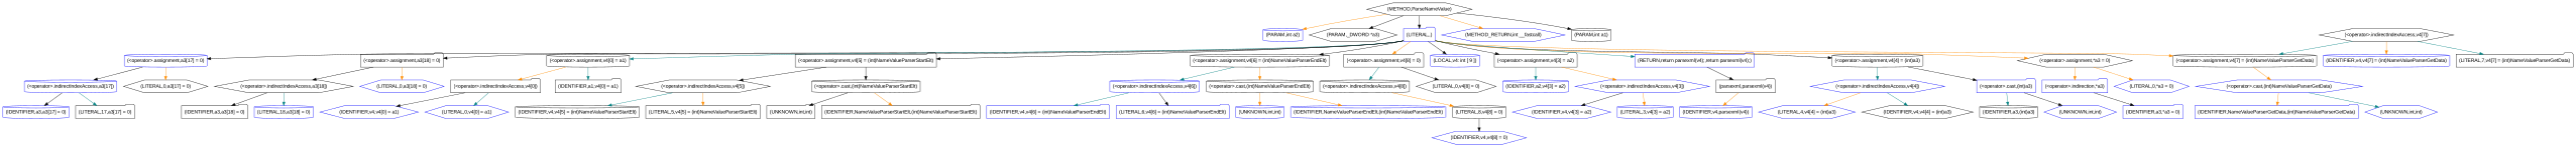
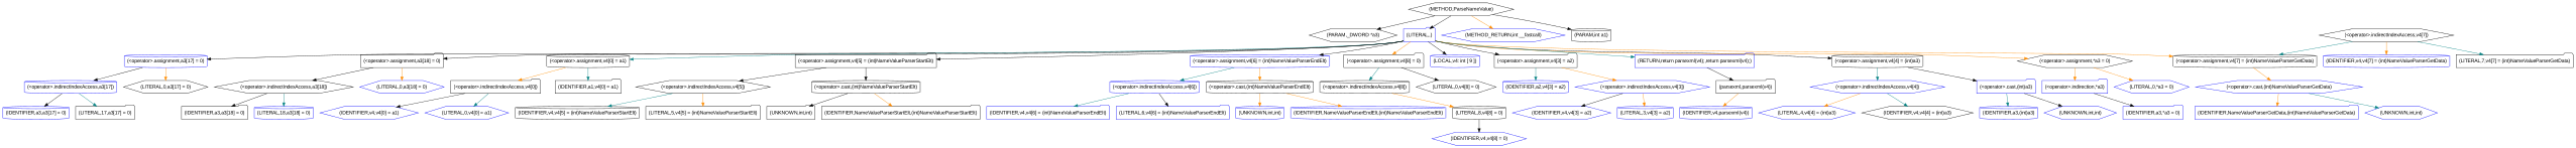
  digraph {
    fontname="Liberation Sans"
    node [color=blue fontname="Liberation Sans" shape=cylinder]
    edge [color=black fontname="Liberation Sans"]
    n1 [color=black label="(METHOD,ParseNameValue)" shape=hexagon]
    n2 [color=black label="(PARAM,int a1)"]
-   n3 [label="(PARAM,int a2)"]
    n4 [color=black label="(PARAM,_DWORD *a3)" shape=hexagon]
    n5 [label="(LITERAL,,)" shape=folder]
    n6 [label="(METHOD_RETURN,int __fastcall)" shape=hexagon]
    n7 [label="(LOCAL,v4: int [ 9 ])"]
    n8 [color=black label="(<operator>.assignment,v4[4] = (int)a3)"]
    n9 [color=black label="(<operator>.assignment,*a3 = 0)" shape=hexagon]
    n10 [label="(<operator>.assignment,a3[17] = 0)"]
    n11 [color=black label="(<operator>.assignment,a3[18] = 0)" shape=folder]
    n12 [color=black label="(<operator>.assignment,v4[0] = a1)"]
    n13 [color=black label="(<operator>.assignment,v4[5] = (int)NameValueParserStartElt)" shape=folder]
-   n14 [color=black label="(<operator>.assignment,v4[6] = (int)NameValueParserEndElt)"]
+   n14 [label="(<operator>.assignment,v4[6] = (int)NameValueParserEndElt)"]
    n15 [color=black label="(<operator>.assignment,v4[8] = 0)" shape=folder]
    n16 [color=black label="(<operator>.assignment,v4[7] = (int)NameValueParserGetData)"]
    n17 [color=black label="(<operator>.assignment,v4[3] = a2)" shape=folder]
    n18 [label="(RETURN,return parsexml(v4);,return parsexml(v4);)" shape=folder]
    n19 [label="(<operator>.indirectIndexAccess,v4[4])" shape=hexagon]
    n20 [label="(<operator>.cast,(int)a3)" shape=folder]
    n21 [label="(<operator>.indirection,*a3)" shape=folder]
    n22 [label="(LITERAL,0,*a3 = 0)" shape=hexagon]
    n23 [label="(<operator>.indirectIndexAccess,a3[17])"]
    n24 [color=black label="(LITERAL,0,a3[17] = 0)" shape=hexagon]
    n25 [color=black label="(<operator>.indirectIndexAccess,a3[18])" shape=hexagon]
    n26 [label="(LITERAL,0,a3[18] = 0)" shape=hexagon]
    n27 [color=black label="(<operator>.indirectIndexAccess,v4[0])" shape=folder]
    n28 [color=black label="(IDENTIFIER,a1,v4[0] = a1)" shape=folder]
    n29 [color=black label="(<operator>.indirectIndexAccess,v4[5])" shape=hexagon]
    n30 [color=black label="(<operator>.cast,(int)NameValueParserStartElt)"]
    n31 [label="(<operator>.indirectIndexAccess,v4[6])"]
    n32 [color=black label="(<operator>.cast,(int)NameValueParserEndElt)"]
    n33 [color=black label="(<operator>.indirectIndexAccess,v4[8])"]
    n34 [color=black label="(LITERAL,0,v4[8] = 0)" shape=hexagon]
    n35 [label="(<operator>.cast,(int)NameValueParserGetData)" shape=hexagon]
    n36 [label="(<operator>.indirectIndexAccess,v4[3])" shape=hexagon]
    n37 [label="(IDENTIFIER,a2,v4[3] = a2)"]
    n38 [color=black label="(parsexml,parsexml(v4))" shape=folder]
    n39 [color=black label="(IDENTIFIER,v4,v4[4] = (int)a3)" shape=hexagon]
    n40 [label="(LITERAL,4,v4[4] = (int)a3)" shape=hexagon]
    n41 [label="(UNKNOWN,int,int)" shape=hexagon]
-   n42 [color=black label="(IDENTIFIER,a3,(int)a3)"]
+   n42 [label="(IDENTIFIER,a3,(int)a3)"]
    n43 [label="(IDENTIFIER,a3,*a3 = 0)" shape=folder]
    n44 [label="(IDENTIFIER,a3,a3[17] = 0)"]
    n45 [color=black label="(LITERAL,17,a3[17] = 0)" shape=folder]
    n46 [color=black label="(IDENTIFIER,a3,a3[18] = 0)" shape=folder]
    n47 [label="(LITERAL,18,a3[18] = 0)"]
    n48 [label="(IDENTIFIER,v4,v4[0] = a1)" shape=hexagon]
    n49 [label="(LITERAL,0,v4[0] = a1)" shape=hexagon]
    n50 [color=black label="(IDENTIFIER,v4,v4[5] = (int)NameValueParserStartElt)"]
    n51 [color=black label="(LITERAL,5,v4[5] = (int)NameValueParserStartElt)" shape=folder]
    n52 [color=black label="(UNKNOWN,int,int)" shape=folder]
    n53 [color=black label="(IDENTIFIER,NameValueParserStartElt,(int)NameValueParserStartElt)" shape=folder]
    n54 [label="(IDENTIFIER,v4,v4[6] = (int)NameValueParserEndElt)" shape=folder]
    n55 [label="(LITERAL,6,v4[6] = (int)NameValueParserEndElt)" shape=folder]
    n56 [label="(UNKNOWN,int,int)"]
    n57 [label="(IDENTIFIER,NameValueParserEndElt,(int)NameValueParserEndElt)"]
    n58 [color=black label="(LITERAL,8,v4[8] = 0)"]
    n59 [label="(IDENTIFIER,v4,v4[8] = 0)" shape=hexagon]
    n60 [color=black label="(<operator>.indirectIndexAccess,v4[7])" shape=hexagon]
    n61 [label="(IDENTIFIER,v4,v4[7] = (int)NameValueParserGetData)"]
    n62 [color=black label="(LITERAL,7,v4[7] = (int)NameValueParserGetData)" shape=folder]
    n63 [label="(UNKNOWN,int,int)" shape=hexagon]
    n64 [label="(IDENTIFIER,NameValueParserGetData,(int)NameValueParserGetData)" shape=folder]
    n65 [label="(IDENTIFIER,v4,v4[3] = a2)" shape=hexagon]
    n66 [label="(LITERAL,3,v4[3] = a2)"]
    n67 [label="(IDENTIFIER,v4,parsexml(v4))"]
    n1 -> n2
-   n1 -> n3 [color=darkorange]
    n1 -> n4
    n1 -> n5
    n1 -> n6 [color=darkorange]
    n5 -> n7
    n5 -> n8
    n5 -> n9 [color=darkorange]
    n5 -> n10
    n5 -> n11
    n5 -> n12 [color=teal]
    n5 -> n13
    n5 -> n14
    n5 -> n15 [color=darkorange]
    n5 -> n16 [color=darkorange]
    n5 -> n17
    n5 -> n18 [color=teal]
    n8 -> n19 [color=teal]
    n8 -> n20
    n9 -> n21 [color=darkorange]
    n9 -> n22 [color=darkorange]
    n10 -> n23
    n10 -> n24 [color=darkorange]
    n11 -> n25
    n11 -> n26 [color=darkorange]
    n12 -> n27 [color=darkorange]
    n12 -> n28 [color=teal]
    n13 -> n29
    n13 -> n30
    n14 -> n31 [color=teal]
    n14 -> n32 [color=darkorange]
    n15 -> n33 [color=teal]
    n15 -> n34
    n16 -> n35 [color=darkorange]
    n17 -> n36 [color=darkorange]
    n17 -> n37 [color=teal]
    n18 -> n38
    n19 -> n39 [color=teal]
    n19 -> n40 [color=darkorange]
    n20 -> n41
    n20 -> n42 [color=teal]
    n21 -> n43
    n23 -> n44
    n23 -> n45 [color=teal]
    n25 -> n46
    n25 -> n47 [color=teal]
    n27 -> n48
    n27 -> n49 [color=teal]
    n29 -> n50 [color=teal]
    n29 -> n51 [color=darkorange]
    n30 -> n52
    n30 -> n53 [color=darkorange]
    n31 -> n54 [color=teal]
    n31 -> n55
    n32 -> n56 [color=darkorange]
    n32 -> n57 [color=darkorange]
    n33 -> n58 [color=darkorange]
    n35 -> n63 [color=teal]
    n35 -> n64 [color=darkorange]
    n36 -> n65
    n36 -> n66 [color=darkorange]
    n38 -> n67 [color=darkorange]
    n58 -> n59
    n60 -> n16 [color=teal]
    n60 -> n61 [color=darkorange]
    n60 -> n62 [color=teal]
  }
